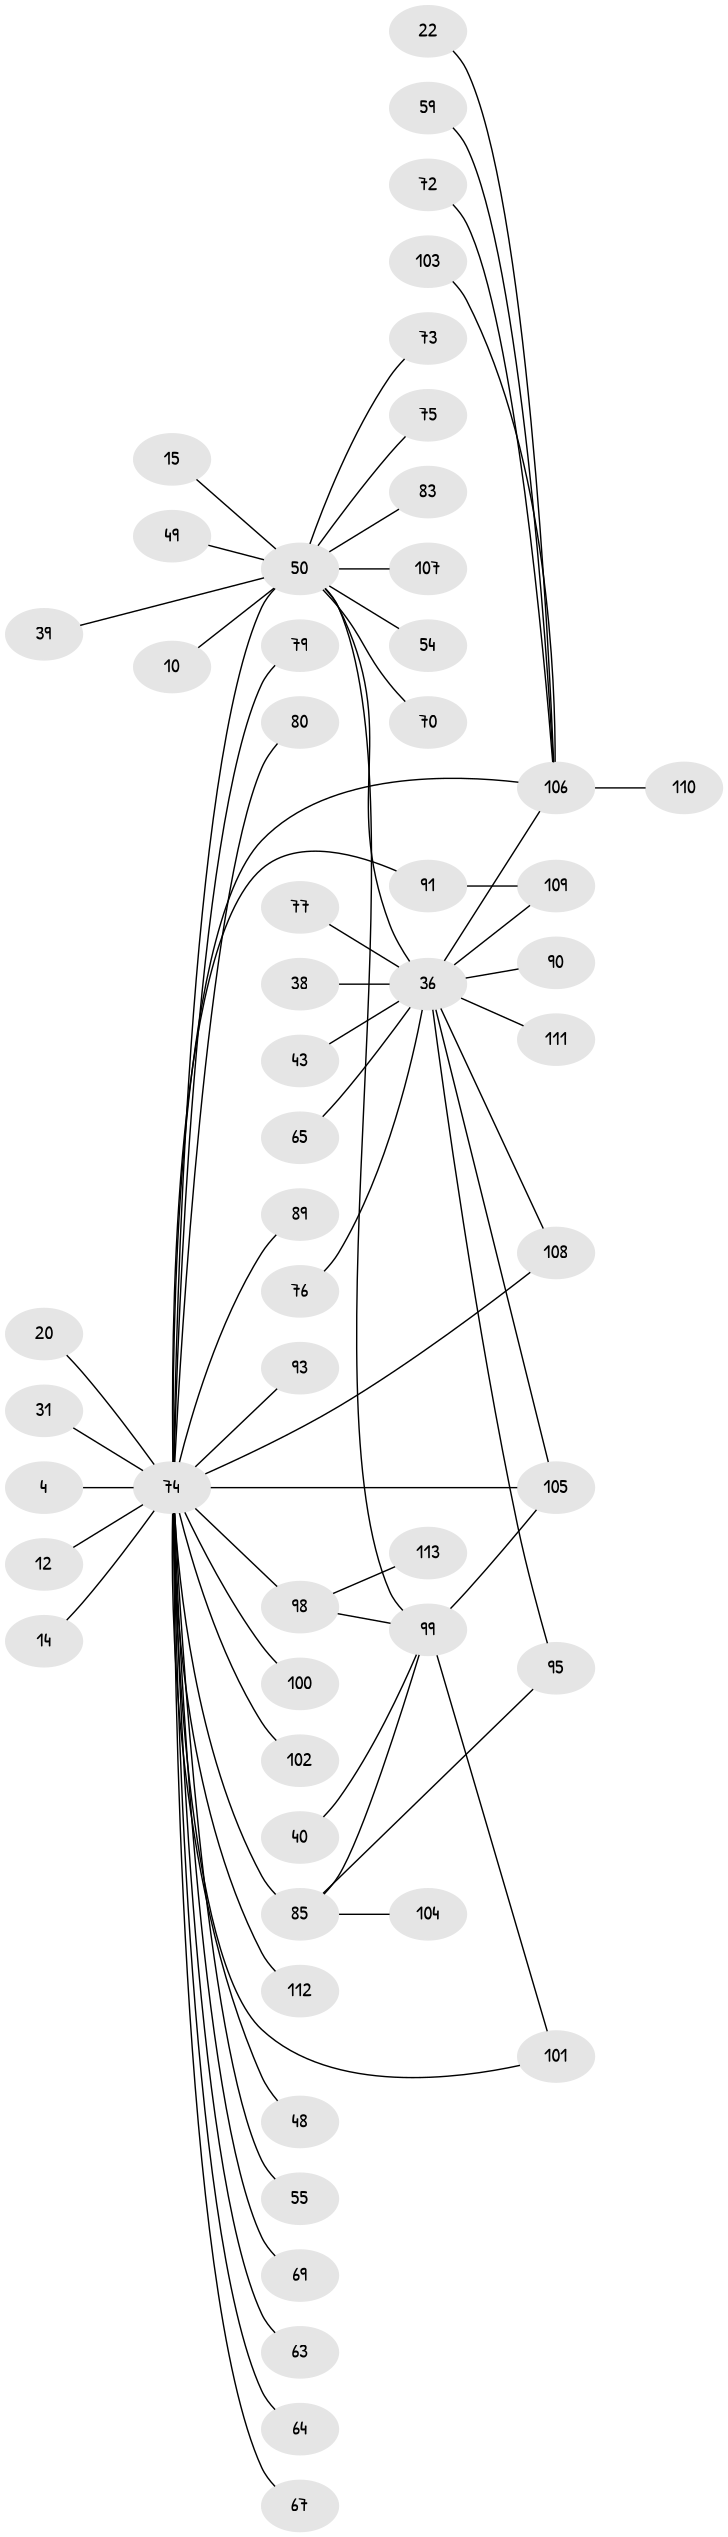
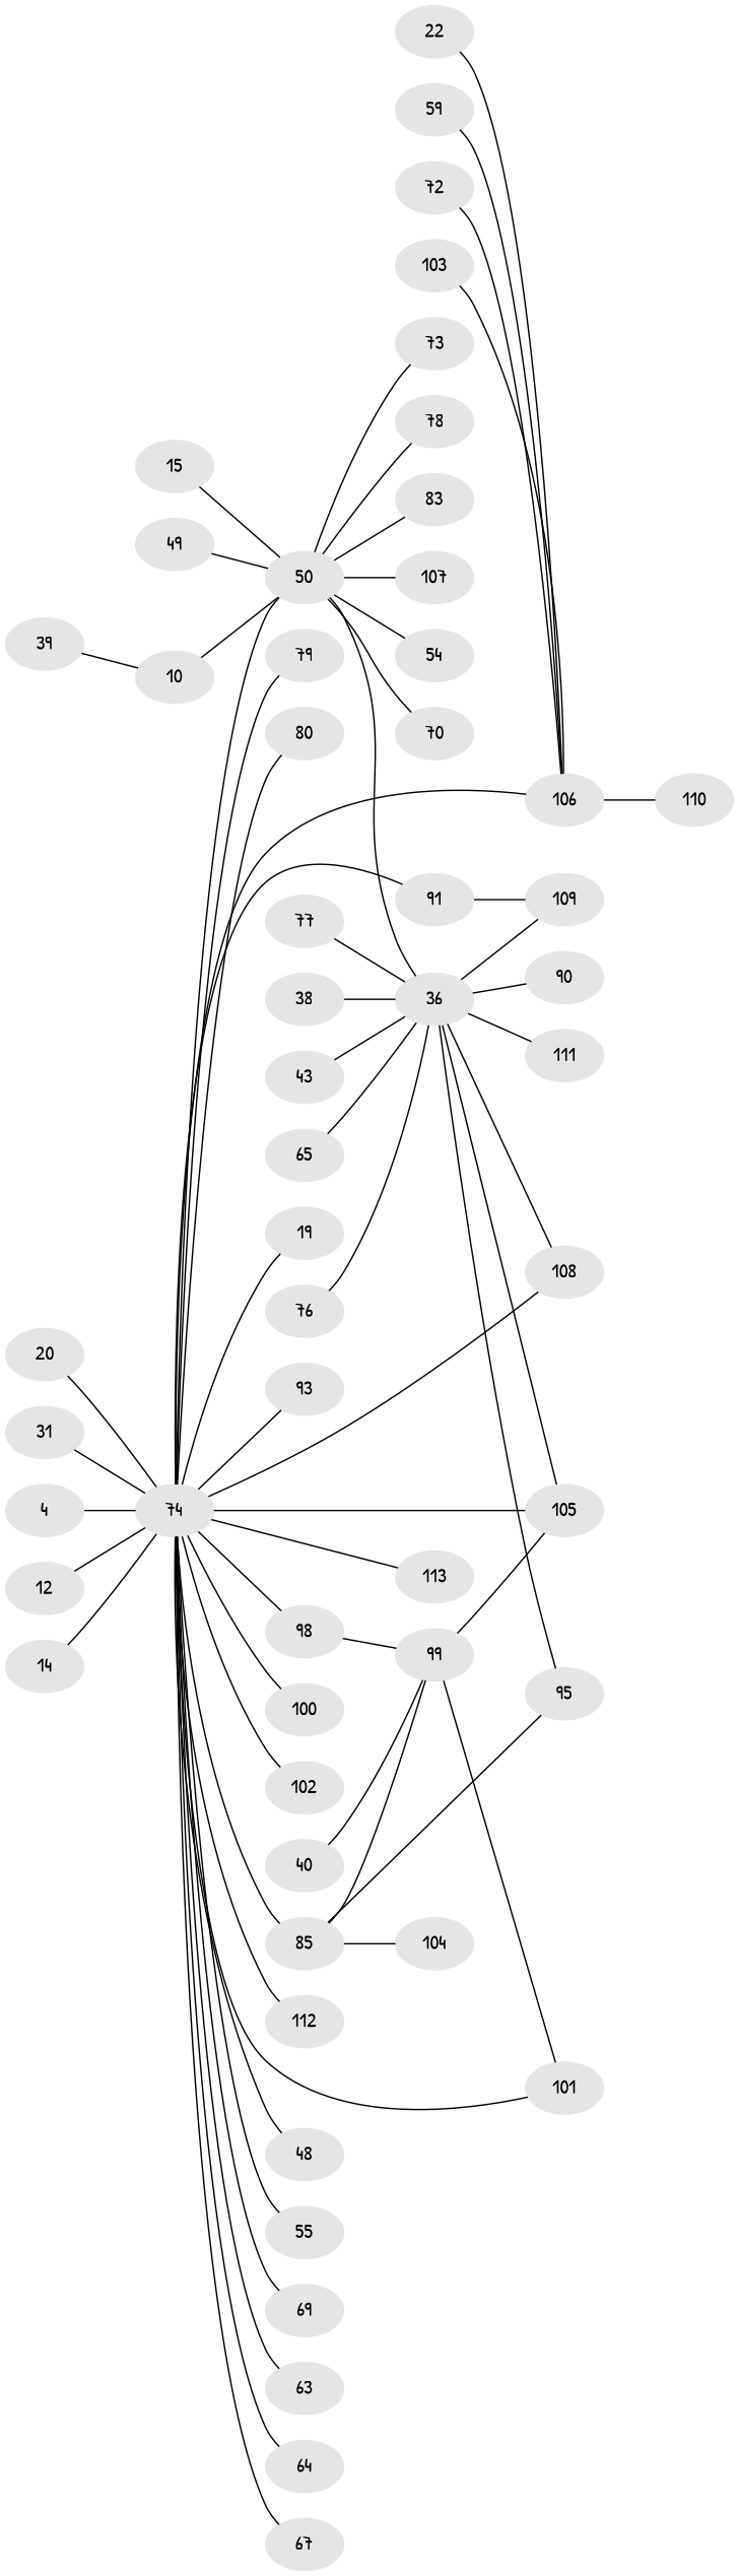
  graph {
    fontname="Patrick Hand"
    rankdir=LR
    node [color=gray90 fontname="Patrick Hand" style=filled]
    edge [fontname="Patrick Hand"]
    n1 [label=74 super="+2"]
    50 [super="+23+18"]
    106 [super="+17+58+87"]
    48
    55
    n6 [label=69]
    63 [super="+27"]
    64
    67
    79
    80 [super="+36+42"]
    85 [super="+82"]
-   89
+   89 [label=19]
    91 [super="+81"]
    93
    98 [super="+92"]
    100
    101 [super="+51"]
    102 [super="+11"]
    105 [super="+78+97"]
    108 [super="+96"]
    112 [super="+16"]
    113 [super="+6+69+84"]
    4
    n25 [label=36 super="+21+61+28+45+47+62"]
    99 [super="+25+29+30+37"]
    54
    70
    73
-   75
+   75 [label=78]
    83
    107
    10
    12
    14
    15
    20
    110
    22
    31
    95 [super="+24"]
    90
    109
    111
    38
    39
    40
    43
    104 [super="+71"]
    49
    59 [super="+33"]
    65
    72
    76 [super="+41"]
    77
    103
    n1 -- 50 [weight=6]
    n1 -- 106 [weight=4]
    n1 -- 48
    n1 -- 55
    n1 -- n6
    n1 -- 63
    n1 -- 64
    n1 -- 67
    n1 -- 79
    n1 -- 80
    n1 -- 85 [weight=2]
    n1 -- 89
    n1 -- 91
    n1 -- 93
    n1 -- 98
    n1 -- 100
    n1 -- 101 [weight=2]
    n1 -- 102
    n1 -- 105 [weight=3]
    n1 -- 108
    n1 -- 112
-   98 -- 113
+   n1 -- 113
    50 -- n25 [weight=4]
-   50 -- 99
    50 -- 54
    50 -- 70
    50 -- 73
    50 -- 75
    50 -- 83
    50 -- 107
    106 -- 110
    85 -- 99 [weight=2]
    85 -- 95
    85 -- 104
    91 -- 109 [weight=2]
    98 -- 99 [weight=2]
    4 -- n1
-   n25 -- 106 [weight=2]
    n25 -- 105
    n25 -- 108
    n25 -- 95
    n25 -- 90
    n25 -- 109
    n25 -- 111
    99 -- 101
    99 -- 105 [weight=2]
    10 -- 50
    12 -- n1
    14 -- n1
    15 -- 50
    20 -- n1
    22 -- 106
    31 -- n1
    38 -- n25 [weight=2]
-   39 -- 50
+   39 -- 10
    40 -- 99
    43 -- n25 [weight=2]
    49 -- 50
    59 -- 106
    65 -- n25
    72 -- 106
    76 -- n25
    77 -- n25
    103 -- 106
  }
